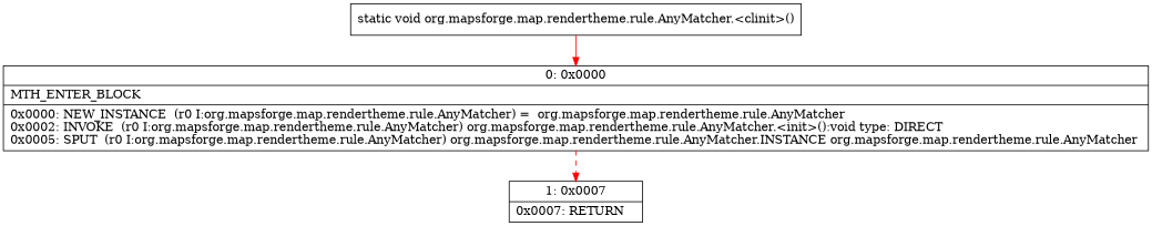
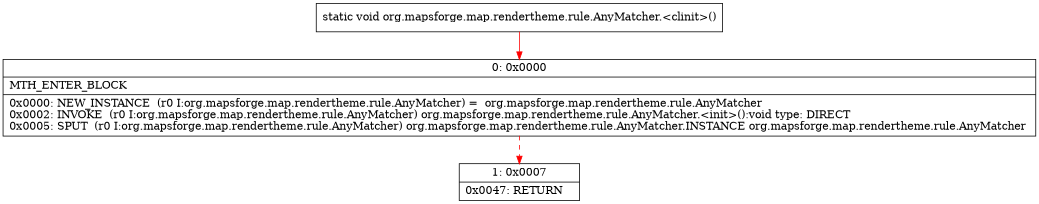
  digraph {
    fontname="DejaVu Serif"
    node [shape=record fontname="DejaVu Serif"]
    edge [color=red fontname="DejaVu Serif"]
    n1 [label="{0\:\ 0x0000|MTH_ENTER_BLOCK\l|0x0000: NEW_INSTANCE  (r0 I:org.mapsforge.map.rendertheme.rule.AnyMatcher) =  org.mapsforge.map.rendertheme.rule.AnyMatcher \l0x0002: INVOKE  (r0 I:org.mapsforge.map.rendertheme.rule.AnyMatcher) org.mapsforge.map.rendertheme.rule.AnyMatcher.\<init\>():void type: DIRECT \l0x0005: SPUT  (r0 I:org.mapsforge.map.rendertheme.rule.AnyMatcher) org.mapsforge.map.rendertheme.rule.AnyMatcher.INSTANCE org.mapsforge.map.rendertheme.rule.AnyMatcher \l}"]
-   n2 [label="{1\:\ 0x0007|0x0007: RETURN   \l}"]
+   n2 [label="{1\:\ 0x0007|0x0047: RETURN   \l}"]
    n3 [label="{static void org.mapsforge.map.rendertheme.rule.AnyMatcher.\<clinit\>() }"]
    n1 -> n2 [style=dashed]
    n3 -> n1 [style=solid]
  }
